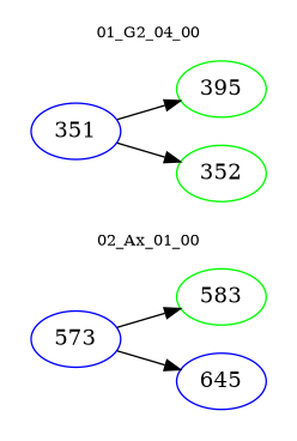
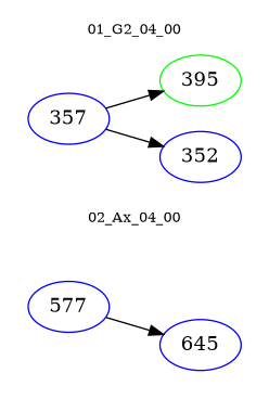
  digraph {
    rankdir=LR
    node [color=blue]
    edge [color=black]
-   n1 [label=573]
+   n1 [label=577]
    n2 [label=645]
-   n3 [color=green label=583]
-   n4 [label=351]
-   n5 [color=green label=352]
+   n4 [label=357]
+   n5 [label=352]
    n6 [color=green label=395]
    subgraph cluster_1 {
      color=white
      fontsize=10
-     label="02_Ax_01_00"
+     label="02_Ax_04_00"
      n1
      n2
-     n3
    }
    subgraph cluster_2 {
      color=white
      fontsize=10
      label="01_G2_04_00"
      n4
      n5
      n6
    }
    n1 -> n2
-   n1 -> n3
    n4 -> n5
    n4 -> n6
  }
